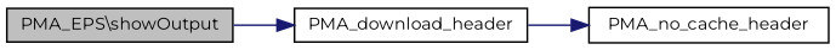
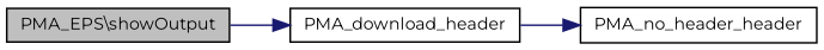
  digraph {
    rankdir=LR
    fontname=Montserrat
    node [color=black fillcolor=white fontname=Montserrat fontsize=10 shape=record style=filled]
    edge [color=midnightblue fontname=Montserrat fontsize=10 labelfontname=Helvetica labelfontsize=10 style=solid]
    n1 [fillcolor=grey75 fontcolor=black height=0.2 label="PMA_EPS\\showOutput" width=0.4]
    n2 [height=0.2 label=PMA_download_header width=0.4]
-   n3 [height=0.2 label=PMA_no_cache_header width=0.4]
+   n3 [height=0.2 label=PMA_no_header_header width=0.4]
    n1 -> n2
    n2 -> n3
  }
